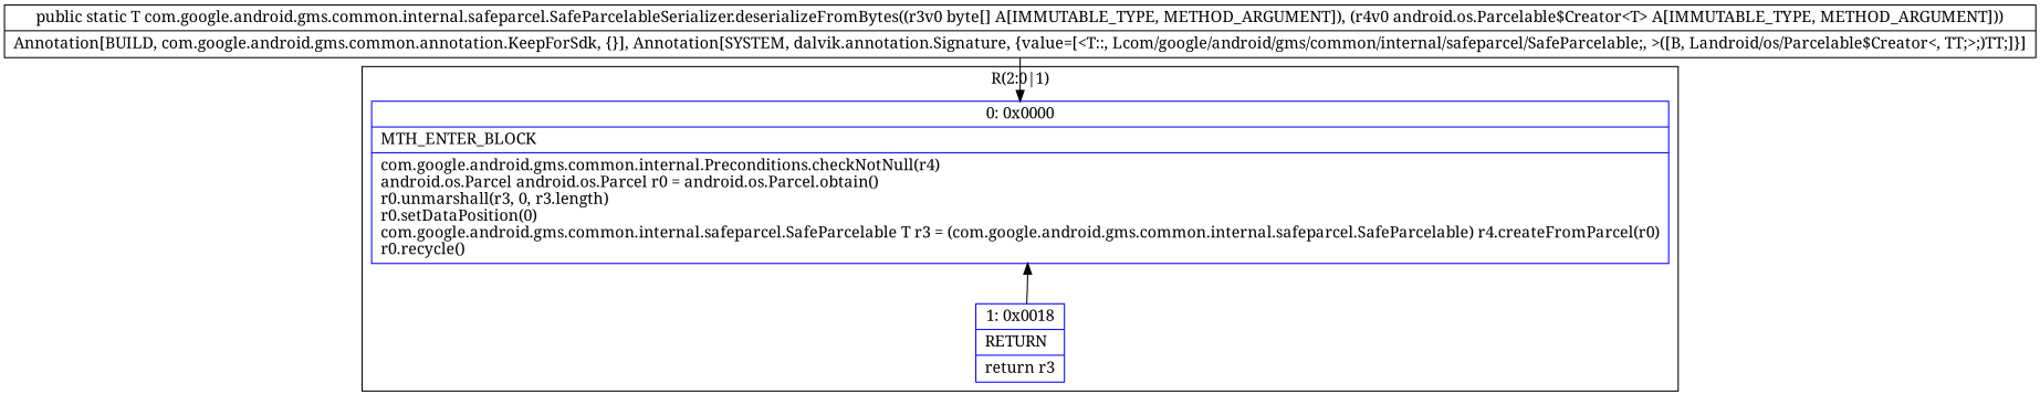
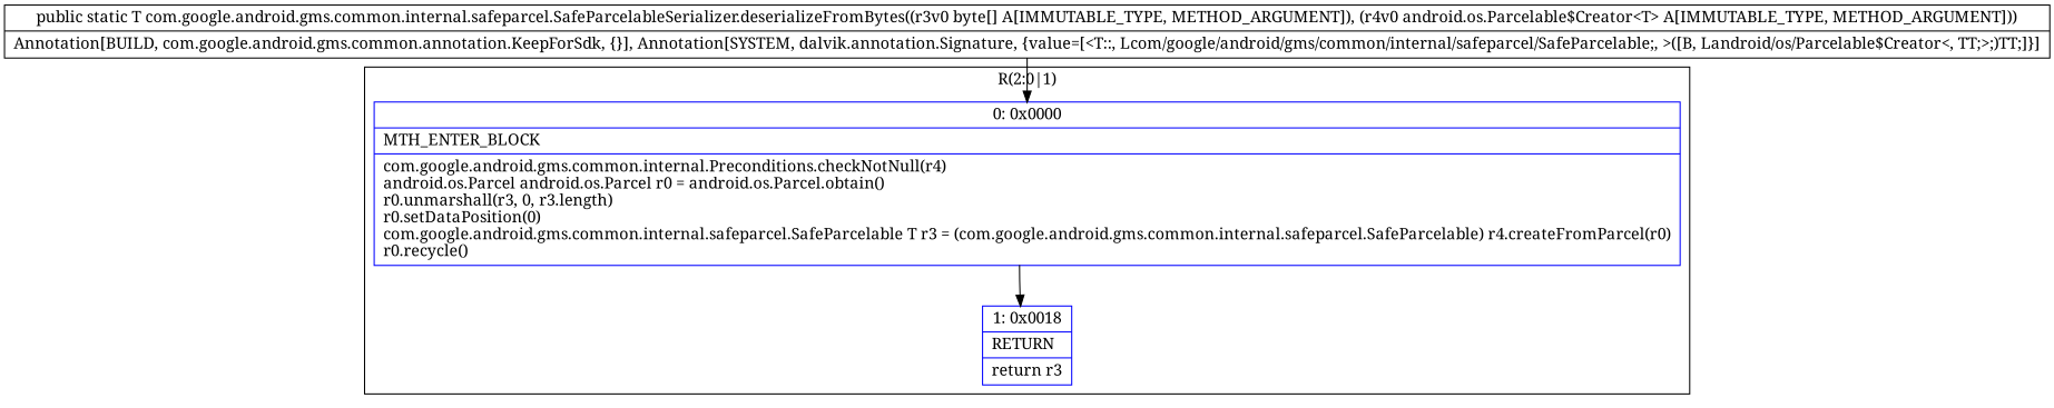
  digraph {
    fontname="Noto Serif"
    node [color=blue shape=record fontname="Noto Serif"]
    edge [fontname="Noto Serif"]
    n1 [label="{0\:\ 0x0000|MTH_ENTER_BLOCK\l|com.google.android.gms.common.internal.Preconditions.checkNotNull(r4)\landroid.os.Parcel android.os.Parcel r0 = android.os.Parcel.obtain()\lr0.unmarshall(r3, 0, r3.length)\lr0.setDataPosition(0)\lcom.google.android.gms.common.internal.safeparcel.SafeParcelable T r3 = (com.google.android.gms.common.internal.safeparcel.SafeParcelable) r4.createFromParcel(r0)\lr0.recycle()\l}"]
    n2 [label="{1\:\ 0x0018|RETURN\l|return r3\l}"]
    n3 [label="{public static T com.google.android.gms.common.internal.safeparcel.SafeParcelableSerializer.deserializeFromBytes((r3v0 byte[] A[IMMUTABLE_TYPE, METHOD_ARGUMENT]), (r4v0 android.os.Parcelable$Creator\<T\> A[IMMUTABLE_TYPE, METHOD_ARGUMENT]))  | Annotation[BUILD, com.google.android.gms.common.annotation.KeepForSdk, \{\}], Annotation[SYSTEM, dalvik.annotation.Signature, \{value=[\<T::, Lcom\/google\/android\/gms\/common\/internal\/safeparcel\/SafeParcelable;, \>([B, Landroid\/os\/Parcelable$Creator\<, TT;\>;)TT;]\}]\l}" color=""]
    subgraph cluster_1 {
      label="R(2:0|1)"
      n1
      n2
    }
-   n2 -> n1
+   n1 -> n2
    n3 -> n1
  }
